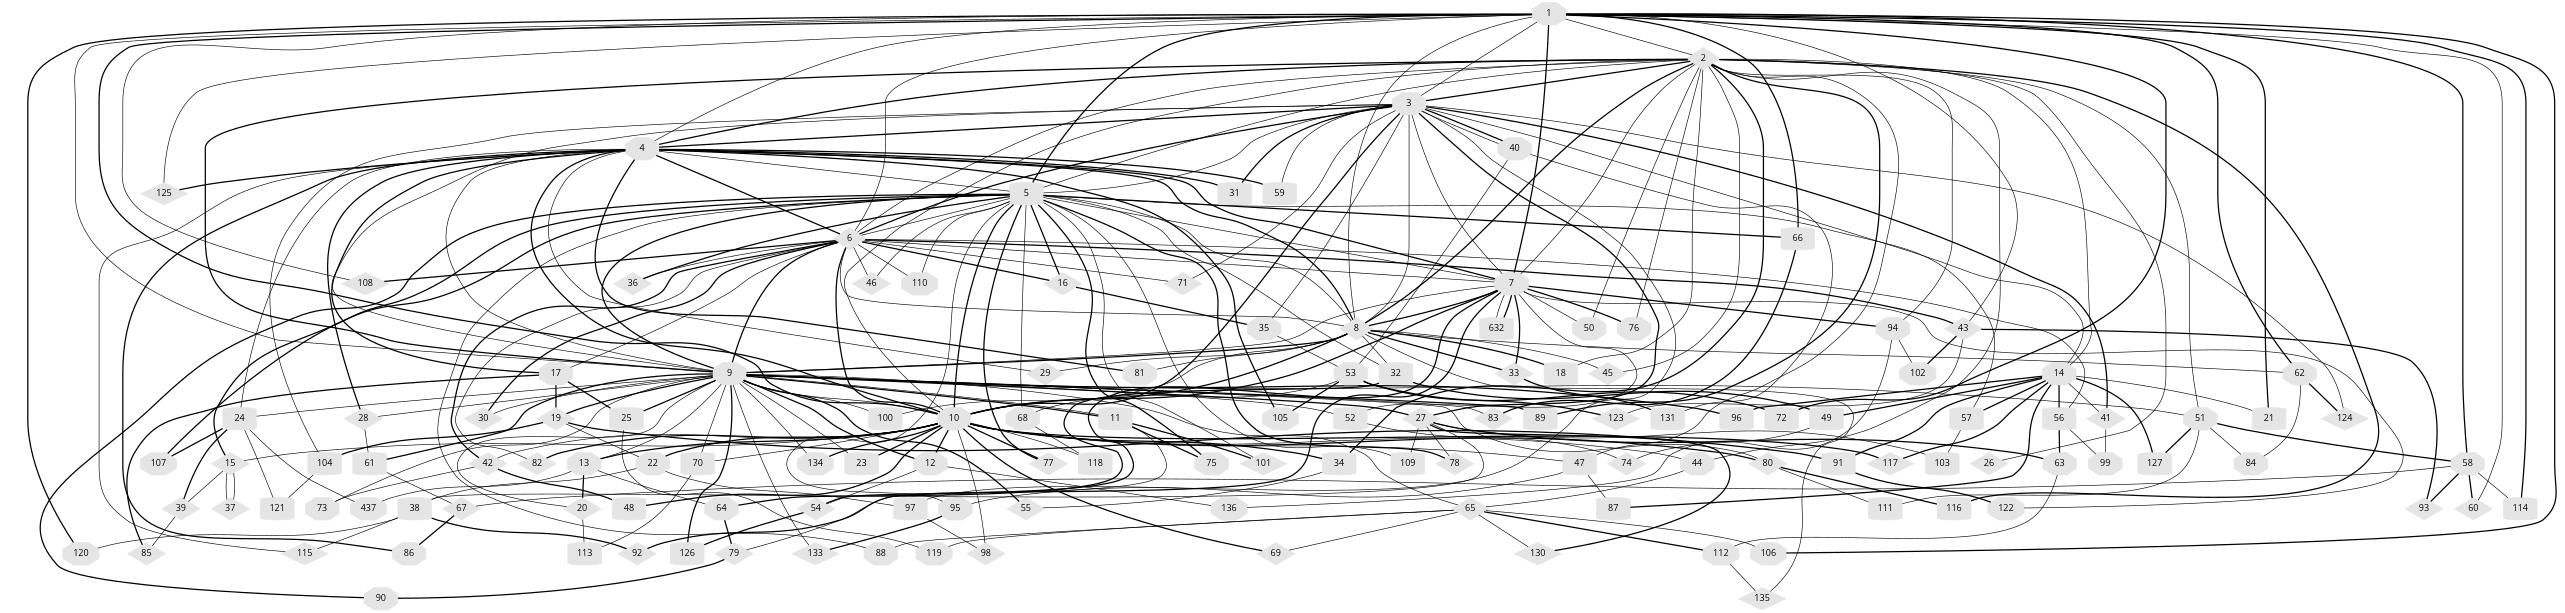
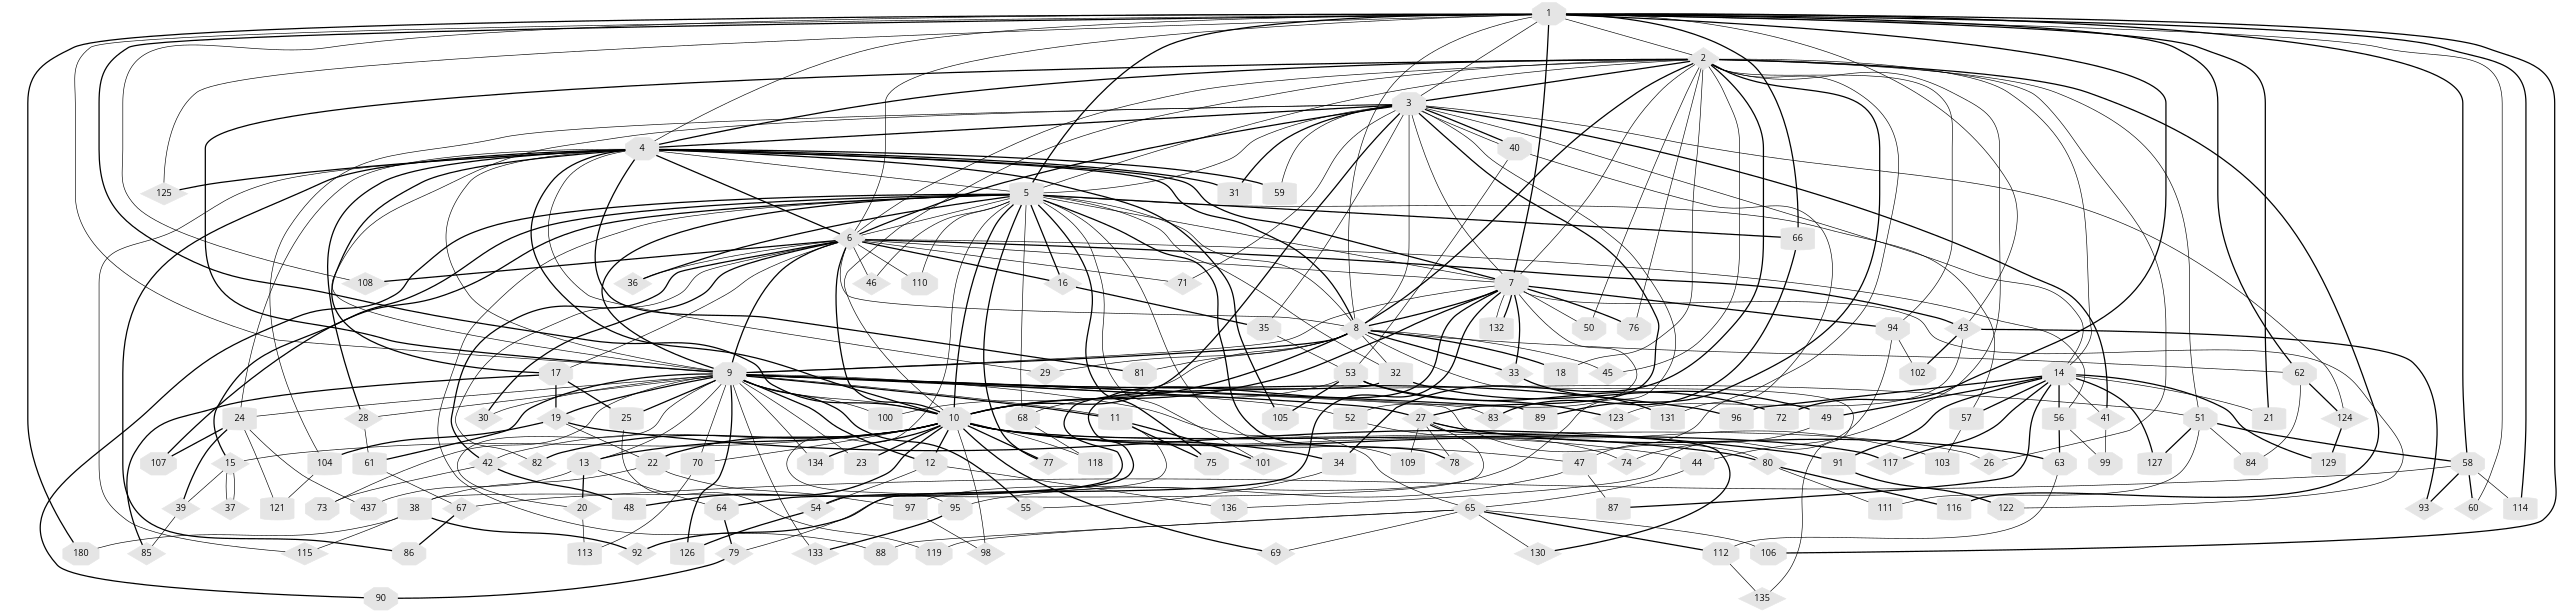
  graph {
    fontname="Open Sans"
    node [color=gray90 fontname="Open Sans" shape=diamond style=filled]
    edge [fontname="Open Sans" style=solid]
    1 [shape=octagon]
    2
    3 [shape=octagon]
    4 [shape=octagon]
    5 [shape=cylinder]
    6
    7 [shape=octagon]
    8
    9 [shape=octagon]
    10 [shape=octagon]
    21 [shape=cylinder]
    43
    58 [shape=octagon]
    60
    62 [shape=octagon]
    66 [shape=cylinder]
    72 [shape=cylinder]
    106 [shape=octagon]
    108
    114 [shape=cylinder]
-   120 [shape=octagon]
+   120 [shape=octagon label=180]
    125
    14 [shape=octagon]
    18 [shape=cylinder]
    26
    34 [shape=cylinder]
    44 [shape=octagon]
    45
    47 [shape=cylinder]
    50 [shape=octagon]
    51 [shape=octagon]
    76 [shape=octagon]
    89 [shape=cylinder]
    94 [shape=octagon]
    116 [shape=cylinder]
    27
    31 [shape=cylinder]
    35 [shape=octagon]
    40 [shape=octagon]
    41
    59 [shape=cylinder]
    71
    97 [shape=cylinder]
    104 [shape=cylinder]
    124
    17 [shape=octagon]
    24 [shape=cylinder]
    28
    29
    81 [shape=octagon]
    86 [shape=octagon]
    105 [shape=octagon]
    115
    15
    16
    32 [shape=cylinder]
    36
    46
    57 [shape=cylinder]
    68 [shape=octagon]
    75 [shape=octagon]
    77
    78
    88 [shape=octagon]
    90 [shape=octagon]
    95 [shape=octagon]
    101
    107 [shape=octagon]
    109 [shape=cylinder]
    110 [shape=octagon]
    30
    42
    56 [shape=cylinder]
    82
    33
    52 [shape=cylinder]
    54
    92
    122 [shape=octagon]
-   132 [shape=cylinder label=632]
+   132 [shape=cylinder]
    100 [shape=cylinder]
    135
    11 [shape=cylinder]
    12 [shape=octagon]
    13 [shape=octagon]
    19
    20
    23 [shape=cylinder]
    25 [shape=cylinder]
    55
    61 [shape=cylinder]
    65
    70 [shape=cylinder]
    73 [shape=octagon]
    80
    83
    96 [shape=cylinder]
    126 [shape=cylinder]
    133
    134 [shape=octagon]
    22 [shape=octagon]
    48 [shape=cylinder]
    69
    98
    117
    118 [shape=cylinder]
    93
    102 [shape=octagon]
    123
    67
    84 [shape=octagon]
    49 [shape=cylinder]
    87 [shape=cylinder]
    91 [shape=cylinder]
    127 [shape=cylinder]
+   129 [shape=cylinder]
    111 [shape=cylinder]
    136 [shape=octagon]
    38 [shape=cylinder]
    63 [shape=octagon]
    103 [shape=cylinder]
    130
    53 [shape=octagon]
    131 [shape=cylinder]
    99 [shape=octagon]
    121 [shape=cylinder]
    85
    n128 [label=437 shape=octagon]
    39
    37
    64 [shape=octagon]
    74
    79
    113 [shape=cylinder]
    119 [shape=octagon]
    112 [shape=octagon]
    1 -- 2
    1 -- 3
    1 -- 4
    1 -- 5 [style=bold]
    1 -- 6
    1 -- 7 [style=bold]
    1 -- 8
    1 -- 9
    1 -- 10 [style=bold]
    1 -- 21 [style=bold]
    1 -- 43
    1 -- 58 [style=bold]
    1 -- 60
    1 -- 62 [style=bold]
    1 -- 66 [style=bold]
    1 -- 72 [style=bold]
    1 -- 106 [style=bold]
    1 -- 108
    1 -- 114 [style=bold]
    1 -- 120 [style=bold]
    1 -- 125
    2 -- 3 [style=bold]
    2 -- 4 [style=bold]
    2 -- 5
    2 -- 6
    2 -- 7
    2 -- 8 [style=bold]
    2 -- 9 [style=bold]
    2 -- 10
    2 -- 14
    2 -- 18
    2 -- 26
    2 -- 34 [style=bold]
    2 -- 44
    2 -- 45
    2 -- 47
    2 -- 50
    2 -- 51
    2 -- 76
    2 -- 89 [style=bold]
    2 -- 94
    2 -- 116 [style=bold]
    3 -- 4 [style=bold]
    3 -- 5
    3 -- 6 [style=bold]
    3 -- 7
    3 -- 8
    3 -- 9
    3 -- 10 [style=bold]
    3 -- 14
    3 -- 27 [style=bold]
    3 -- 31 [style=bold]
    3 -- 35
    3 -- 40
    3 -- 40 [style=bold]
    3 -- 41 [style=bold]
    3 -- 59
    3 -- 71
    3 -- 97
    3 -- 104
    3 -- 124
    4 -- 5
    4 -- 6 [style=bold]
    4 -- 7 [style=bold]
    4 -- 8 [style=bold]
    4 -- 9
    4 -- 10 [style=bold]
    4 -- 125 [style=bold]
    4 -- 31 [style=bold]
    4 -- 59 [style=bold]
    4 -- 17 [style=bold]
    4 -- 24
    4 -- 28 [style=bold]
    4 -- 29
    4 -- 81 [style=bold]
    4 -- 86 [style=bold]
    4 -- 105 [style=bold]
    4 -- 115
    5 -- 6
    5 -- 7
    5 -- 8
    5 -- 9 [style=bold]
    5 -- 10 [style=bold]
    5 -- 66 [style=bold]
    5 -- 15 [style=bold]
    5 -- 16 [style=bold]
    5 -- 32
    5 -- 36 [style=bold]
    5 -- 46
    5 -- 57
    5 -- 68
    5 -- 75 [style=bold]
    5 -- 77 [style=bold]
    5 -- 78 [style=bold]
    5 -- 88
    5 -- 90 [style=bold]
    5 -- 95
    5 -- 101
    5 -- 107 [style=bold]
    5 -- 109
    5 -- 110
    6 -- 7
    6 -- 8
    6 -- 9 [style=bold]
    6 -- 10 [style=bold]
    6 -- 43 [style=bold]
    6 -- 108 [style=bold]
    6 -- 71
    6 -- 17
    6 -- 16 [style=bold]
    6 -- 36
    6 -- 46
    6 -- 110
    6 -- 30 [style=bold]
    6 -- 42 [style=bold]
    6 -- 56
    6 -- 82
    7 -- 8 [style=bold]
    7 -- 9
    7 -- 10 [style=bold]
    7 -- 50
    7 -- 76 [style=bold]
    7 -- 94 [style=bold]
    7 -- 33 [style=bold]
    7 -- 52
    7 -- 54 [style=bold]
    7 -- 92 [style=bold]
    7 -- 122
    7 -- 132
    7 -- 132 [style=bold]
    8 -- 9 [style=bold]
    8 -- 10 [style=bold]
    8 -- 62
    8 -- 18 [style=bold]
    8 -- 45
    8 -- 29
    8 -- 81
    8 -- 32
    8 -- 33 [style=bold]
    8 -- 100
    8 -- 135
    9 -- 10
    9 -- 51
    9 -- 89 [style=bold]
    9 -- 27 [style=bold]
    9 -- 24
    9 -- 28
    9 -- 30
    9 -- 52
    9 -- 100
    9 -- 11 [style=bold]
    9 -- 11
    9 -- 12 [style=bold]
    9 -- 13
    9 -- 19 [style=bold]
    9 -- 20
    9 -- 23
    9 -- 25 [style=bold]
    9 -- 55 [style=bold]
    9 -- 61 [style=bold]
    9 -- 65
    9 -- 70
    9 -- 73
    9 -- 80
    9 -- 83
    9 -- 96 [style=bold]
    9 -- 126 [style=bold]
    9 -- 133
    9 -- 134
+   10 -- 26
    10 -- 34 [style=bold]
    10 -- 44
    10 -- 47
    10 -- 15
    10 -- 77 [style=bold]
    10 -- 42
    10 -- 82 [style=bold]
    10 -- 12 [style=bold]
    10 -- 13 [style=bold]
    10 -- 23 [style=bold]
    10 -- 70
    10 -- 80 [style=bold]
    10 -- 134 [style=bold]
    10 -- 22 [style=bold]
    10 -- 48 [style=bold]
    10 -- 69 [style=bold]
    10 -- 98
    10 -- 117 [style=bold]
    10 -- 118
    43 -- 93 [style=bold]
    43 -- 102 [style=bold]
    43 -- 123
    58 -- 60 [style=bold]
    58 -- 114
    58 -- 93 [style=bold]
    58 -- 67
    62 -- 124 [style=bold]
    62 -- 84
    66 -- 83 [style=bold]
    14 -- 21
    14 -- 41
    14 -- 57 [style=bold]
    14 -- 56 [style=bold]
    14 -- 96 [style=bold]
    14 -- 117 [style=bold]
    14 -- 49 [style=bold]
    14 -- 87 [style=bold]
    14 -- 91 [style=bold]
    14 -- 127 [style=bold]
+   14 -- 129 [style=bold]
    34 -- 55
    44 -- 65
    47 -- 95
    47 -- 87
    51 -- 58 [style=bold]
    51 -- 84
    51 -- 127 [style=bold]
    51 -- 111
    94 -- 102
    94 -- 136
    27 -- 78
    27 -- 109
    27 -- 38
    27 -- 63 [style=bold]
    27 -- 103
    27 -- 130 [style=bold]
    35 -- 53
    40 -- 53
    40 -- 131
    41 -- 99
    97 -- 98
    104 -- 121
+   124 -- 129 [style=bold]
    17 -- 19 [style=bold]
    17 -- 25 [style=bold]
    17 -- 85 [style=bold]
    24 -- 107 [style=bold]
    24 -- 121
    24 -- n128
    24 -- 39 [style=bold]
    28 -- 61
    15 -- 39
    15 -- 37
    15 -- 37
    16 -- 35 [style=bold]
    32 -- 49 [style=bold]
    32 -- 64 [style=bold]
    57 -- 103
    68 -- 118
    95 -- 133 [style=bold]
    42 -- 73
    42 -- 48 [style=bold]
    56 -- 63 [style=bold]
    56 -- 99
    33 -- 131 [style=bold]
    52 -- 74
    54 -- 126 [style=bold]
    11 -- 75 [style=bold]
    11 -- 101 [style=bold]
    11 -- 79
    12 -- 54
    12 -- 136
    13 -- 20 [style=bold]
    13 -- n128
    13 -- 64
    19 -- 104 [style=bold]
    19 -- 22
    19 -- 91 [style=bold]
    20 -- 113
    25 -- 119
    61 -- 67
    65 -- 106
    65 -- 88
    65 -- 69
    65 -- 130
    65 -- 119
    65 -- 112 [style=bold]
    70 -- 113
    80 -- 116 [style=bold]
    80 -- 111
    22 -- 97
    22 -- 38
    67 -- 86 [style=bold]
    49 -- 74
    91 -- 122 [style=bold]
    38 -- 120
    38 -- 115
    38 -- 92 [style=bold]
    63 -- 112
    53 -- 72 [style=bold]
    53 -- 105 [style=bold]
    53 -- 68
    53 -- 123 [style=bold]
    39 -- 85
    64 -- 79 [style=bold]
    79 -- 90 [style=bold]
    112 -- 135
  }
